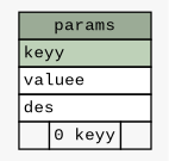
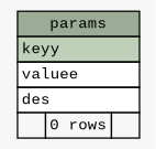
  digraph {
    bgcolor="#f7f7f7"
    fontname="Liberation Mono"
    fontsize=11
    nodesep=0.18
    rankdir=RL
    ranksep=0.46
-   n1 [fontname="Liberation Mono" fontsize=11 label=<     <TABLE BORDER="0" CELLBORDER="1" CELLSPACING="0" BGCOLOR="#ffffff">       <TR><TD COLSPAN="3" BGCOLOR="#9bab96" ALIGN="CENTER">params</TD></TR>       <TR><TD PORT="keyy" COLSPAN="3" BGCOLOR="#bed1b8" ALIGN="LEFT">keyy</TD></TR>       <TR><TD PORT="valuee" COLSPAN="3" ALIGN="LEFT">valuee</TD></TR>       <TR><TD PORT="des" COLSPAN="3" ALIGN="LEFT">des</TD></TR>       <TR><TD ALIGN="LEFT" BGCOLOR="#f7f7f7">  </TD><TD ALIGN="RIGHT" BGCOLOR="#f7f7f7">0 keyy</TD><TD ALIGN="RIGHT" BGCOLOR="#f7f7f7">  </TD></TR>     </TABLE>> shape=plaintext]
+   n1 [fontname="Liberation Mono" fontsize=11 label=<     <TABLE BORDER="0" CELLBORDER="1" CELLSPACING="0" BGCOLOR="#ffffff">       <TR><TD COLSPAN="3" BGCOLOR="#9bab96" ALIGN="CENTER">params</TD></TR>       <TR><TD PORT="keyy" COLSPAN="3" BGCOLOR="#bed1b8" ALIGN="LEFT">keyy</TD></TR>       <TR><TD PORT="valuee" COLSPAN="3" ALIGN="LEFT">valuee</TD></TR>       <TR><TD PORT="des" COLSPAN="3" ALIGN="LEFT">des</TD></TR>       <TR><TD ALIGN="LEFT" BGCOLOR="#f7f7f7">  </TD><TD ALIGN="RIGHT" BGCOLOR="#f7f7f7">0 rows</TD><TD ALIGN="RIGHT" BGCOLOR="#f7f7f7">  </TD></TR>     </TABLE>> shape=plaintext]
  }
